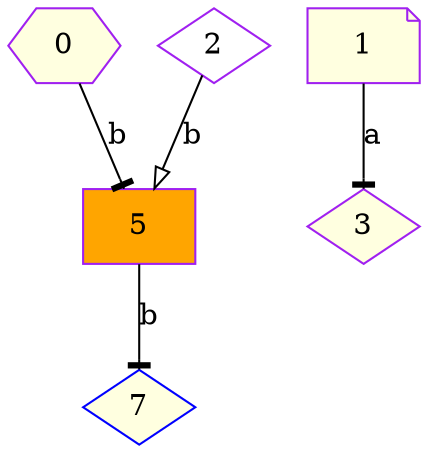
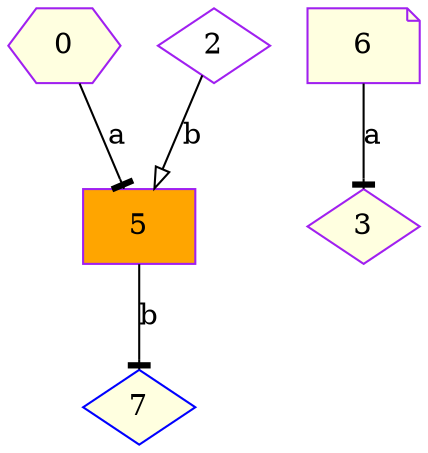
  strict digraph {
    node [color=purple fillcolor=lightyellow shape=diamond style=filled]
    edge [arrowhead=tee]
    5 [fillcolor=orange shape=box]
    0 [shape=hexagon]
    7 [color=blue]
    2 [fillcolor=white]
-   1 [shape=note]
+   1 [shape=note label=6]
    3
    5 -> 7 [label=b]
-   0 -> 5 [label=b]
+   0 -> 5 [label=a]
    2 -> 5 [arrowhead=onormal label=b]
    1 -> 3 [label=a]
  }
